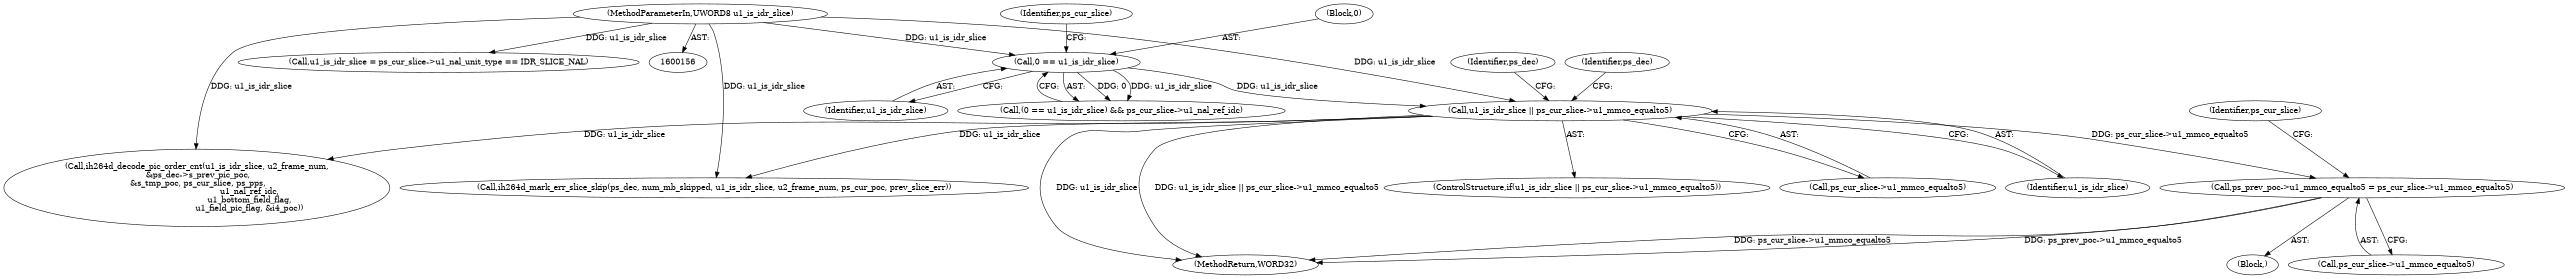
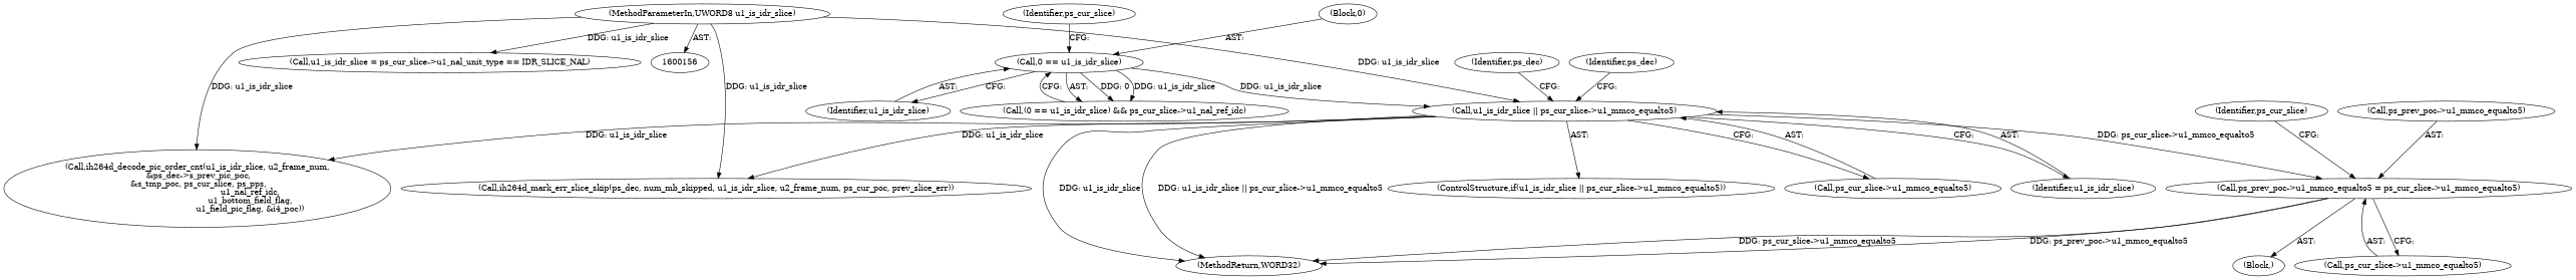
  digraph {
    n1 [label="(Call,ps_prev_poc->u1_mmco_equalto5 = ps_cur_slice->u1_mmco_equalto5)"]
    n2 [label="(Call,ps_cur_slice->u1_mmco_equalto5)"]
    n3 [label="(Block,)"]
    n4 [label="(MethodReturn,WORD32)"]
    n5 [label="(Call,u1_is_idr_slice || ps_cur_slice->u1_mmco_equalto5)"]
    n6 [label="(ControlStructure,if(u1_is_idr_slice || ps_cur_slice->u1_mmco_equalto5))"]
    n7 [label="(Call,ih264d_decode_pic_order_cnt(u1_is_idr_slice, u2_frame_num,\n &ps_dec->s_prev_pic_poc,\n &s_tmp_poc, ps_cur_slice, ps_pps,\n                                          u1_nal_ref_idc,\n                                          u1_bottom_field_flag,\n                                          u1_field_pic_flag, &i4_poc))"]
    n8 [label="(Call,ps_cur_slice->u1_mmco_equalto5)"]
    n9 [label="(Call,ih264d_mark_err_slice_skip(ps_dec, num_mb_skipped, u1_is_idr_slice, u2_frame_num, ps_cur_poc, prev_slice_err))"]
    n10 [label="(Identifier,u1_is_idr_slice)"]
    n11 [label="(Call,0 == u1_is_idr_slice)"]
    n12 [label="(Call,(0 == u1_is_idr_slice) && ps_cur_slice->u1_nal_ref_idc)"]
    n13 [label="(Identifier,u1_is_idr_slice)"]
    n14 [label="(MethodParameterIn,UWORD8 u1_is_idr_slice)"]
    n15 [label="(Call,u1_is_idr_slice = ps_cur_slice->u1_nal_unit_type == IDR_SLICE_NAL)"]
    n16 [label=1600156]
    n17 [label="(Identifier,ps_dec)"]
+   n18 [label="(Call,ps_prev_poc->u1_mmco_equalto5)"]
    n19 [label="(Identifier,ps_cur_slice)"]
    n20 [label="(Identifier,ps_cur_slice)"]
    n21 [label="(Identifier,ps_dec)"]
    n22 [label="(Block,0)"]
    n1 -> n2 [label="CFG: "]
    n1 -> n3 [label="AST: "]
    n1 -> n4 [label="DDG: ps_prev_poc->u1_mmco_equalto5"]
    n1 -> n4 [label="DDG: ps_cur_slice->u1_mmco_equalto5"]
    n2 -> n1 [label="AST: "]
    n5 -> n1 [label="DDG: ps_cur_slice->u1_mmco_equalto5"]
    n5 -> n4 [label="DDG: u1_is_idr_slice"]
    n5 -> n4 [label="DDG: u1_is_idr_slice || ps_cur_slice->u1_mmco_equalto5"]
    n5 -> n6 [label="AST: "]
    n5 -> n7 [label="DDG: u1_is_idr_slice"]
    n5 -> n8 [label="CFG: "]
    n5 -> n9 [label="DDG: u1_is_idr_slice"]
    n5 -> n10 [label="CFG: "]
    n8 -> n5 [label="AST: "]
    n10 -> n5 [label="AST: "]
    n11 -> n5 [label="DDG: u1_is_idr_slice"]
    n11 -> n12 [label="AST: "]
    n11 -> n12 [label="DDG: 0"]
    n11 -> n12 [label="DDG: u1_is_idr_slice"]
    n11 -> n13 [label="CFG: "]
    n12 -> n11 [label="CFG: "]
    n13 -> n11 [label="AST: "]
    n14 -> n5 [label="DDG: u1_is_idr_slice"]
    n14 -> n7 [label="DDG: u1_is_idr_slice"]
    n14 -> n9 [label="DDG: u1_is_idr_slice"]
-   n14 -> n11 [label="DDG: u1_is_idr_slice"]
    n14 -> n15 [label="DDG: u1_is_idr_slice"]
    n14 -> n16 [label="AST: "]
    n17 -> n5 [label="CFG: "]
+   n18 -> n1 [label="AST: "]
    n19 -> n11 [label="CFG: "]
    n20 -> n1 [label="CFG: "]
    n21 -> n5 [label="CFG: "]
    n22 -> n11 [label="AST: "]
  }
